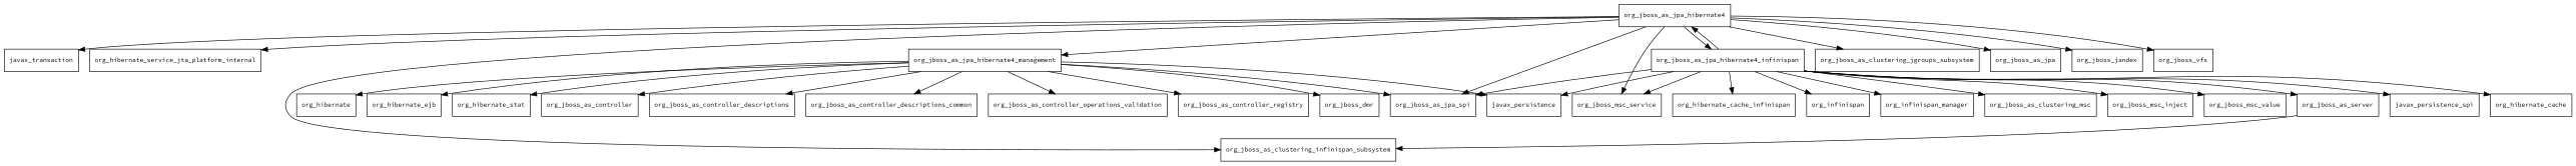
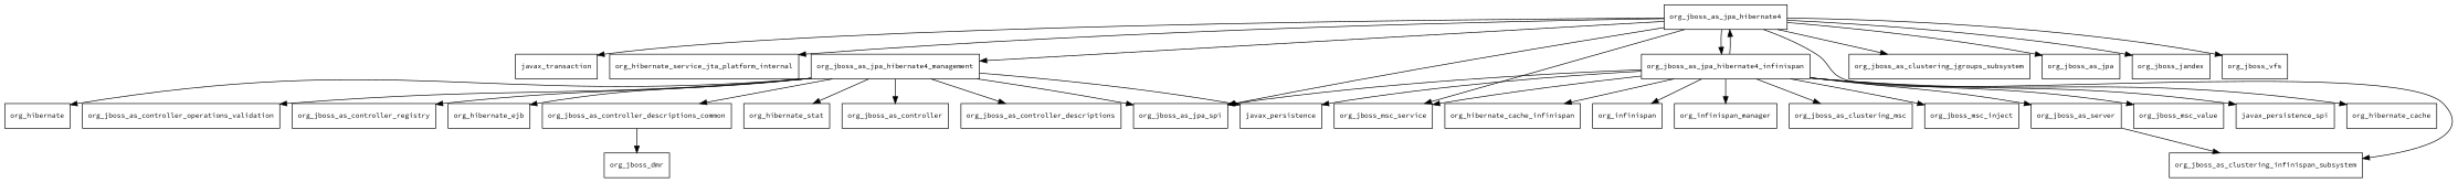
  digraph {
    fontname="Source Code Pro"
    node [fontname="Source Code Pro" fontsize=10.0 shape=box]
    edge [fontname="Source Code Pro"]
    org_jboss_as_jpa_hibernate4
    javax_transaction
    org_hibernate_service_jta_platform_internal
    org_jboss_as_clustering_infinispan_subsystem
    org_jboss_as_clustering_jgroups_subsystem
    org_jboss_as_jpa
    org_jboss_as_jpa_hibernate4_infinispan
    org_jboss_as_jpa_hibernate4_management
    org_jboss_as_jpa_spi
    org_jboss_jandex
    org_jboss_msc_service
    org_jboss_vfs
    javax_persistence
    javax_persistence_spi
    org_hibernate_cache
    org_hibernate_cache_infinispan
    org_infinispan
    org_infinispan_manager
    org_jboss_as_clustering_msc
    org_jboss_as_server
    org_jboss_msc_inject
    org_jboss_msc_value
    org_hibernate
    org_hibernate_ejb
    org_hibernate_stat
    org_jboss_as_controller
    org_jboss_as_controller_descriptions
    org_jboss_as_controller_descriptions_common
    org_jboss_as_controller_operations_validation
    org_jboss_as_controller_registry
    org_jboss_dmr
    org_jboss_as_jpa_hibernate4 -> javax_transaction
    org_jboss_as_jpa_hibernate4 -> org_hibernate_service_jta_platform_internal
    org_jboss_as_jpa_hibernate4 -> org_jboss_as_clustering_infinispan_subsystem
    org_jboss_as_jpa_hibernate4 -> org_jboss_as_clustering_jgroups_subsystem
    org_jboss_as_jpa_hibernate4 -> org_jboss_as_jpa
    org_jboss_as_jpa_hibernate4 -> org_jboss_as_jpa_hibernate4_infinispan
    org_jboss_as_jpa_hibernate4 -> org_jboss_as_jpa_hibernate4_management
    org_jboss_as_jpa_hibernate4 -> org_jboss_as_jpa_spi
    org_jboss_as_jpa_hibernate4 -> org_jboss_jandex
    org_jboss_as_jpa_hibernate4 -> org_jboss_msc_service
    org_jboss_as_jpa_hibernate4 -> org_jboss_vfs
    org_jboss_as_jpa_hibernate4_infinispan -> org_jboss_as_jpa_hibernate4
    org_jboss_as_jpa_hibernate4_infinispan -> org_jboss_as_jpa_spi
    org_jboss_as_jpa_hibernate4_infinispan -> org_jboss_msc_service
    org_jboss_as_jpa_hibernate4_infinispan -> javax_persistence
    org_jboss_as_jpa_hibernate4_infinispan -> javax_persistence_spi
    org_jboss_as_jpa_hibernate4_infinispan -> org_hibernate_cache
    org_jboss_as_jpa_hibernate4_infinispan -> org_hibernate_cache_infinispan
    org_jboss_as_jpa_hibernate4_infinispan -> org_infinispan
    org_jboss_as_jpa_hibernate4_infinispan -> org_infinispan_manager
    org_jboss_as_jpa_hibernate4_infinispan -> org_jboss_as_clustering_msc
    org_jboss_as_jpa_hibernate4_infinispan -> org_jboss_as_server
    org_jboss_as_jpa_hibernate4_infinispan -> org_jboss_msc_inject
    org_jboss_as_jpa_hibernate4_infinispan -> org_jboss_msc_value
    org_jboss_as_jpa_hibernate4_management -> org_jboss_as_jpa_spi
    org_jboss_as_jpa_hibernate4_management -> javax_persistence
    org_jboss_as_jpa_hibernate4_management -> org_hibernate
    org_jboss_as_jpa_hibernate4_management -> org_hibernate_ejb
    org_jboss_as_jpa_hibernate4_management -> org_hibernate_stat
    org_jboss_as_jpa_hibernate4_management -> org_jboss_as_controller
    org_jboss_as_jpa_hibernate4_management -> org_jboss_as_controller_descriptions
    org_jboss_as_jpa_hibernate4_management -> org_jboss_as_controller_descriptions_common
    org_jboss_as_jpa_hibernate4_management -> org_jboss_as_controller_operations_validation
    org_jboss_as_jpa_hibernate4_management -> org_jboss_as_controller_registry
-   org_jboss_as_jpa_hibernate4_management -> org_jboss_dmr
+   org_jboss_as_controller_descriptions_common -> org_jboss_dmr
    org_jboss_as_server -> org_jboss_as_clustering_infinispan_subsystem
  }
